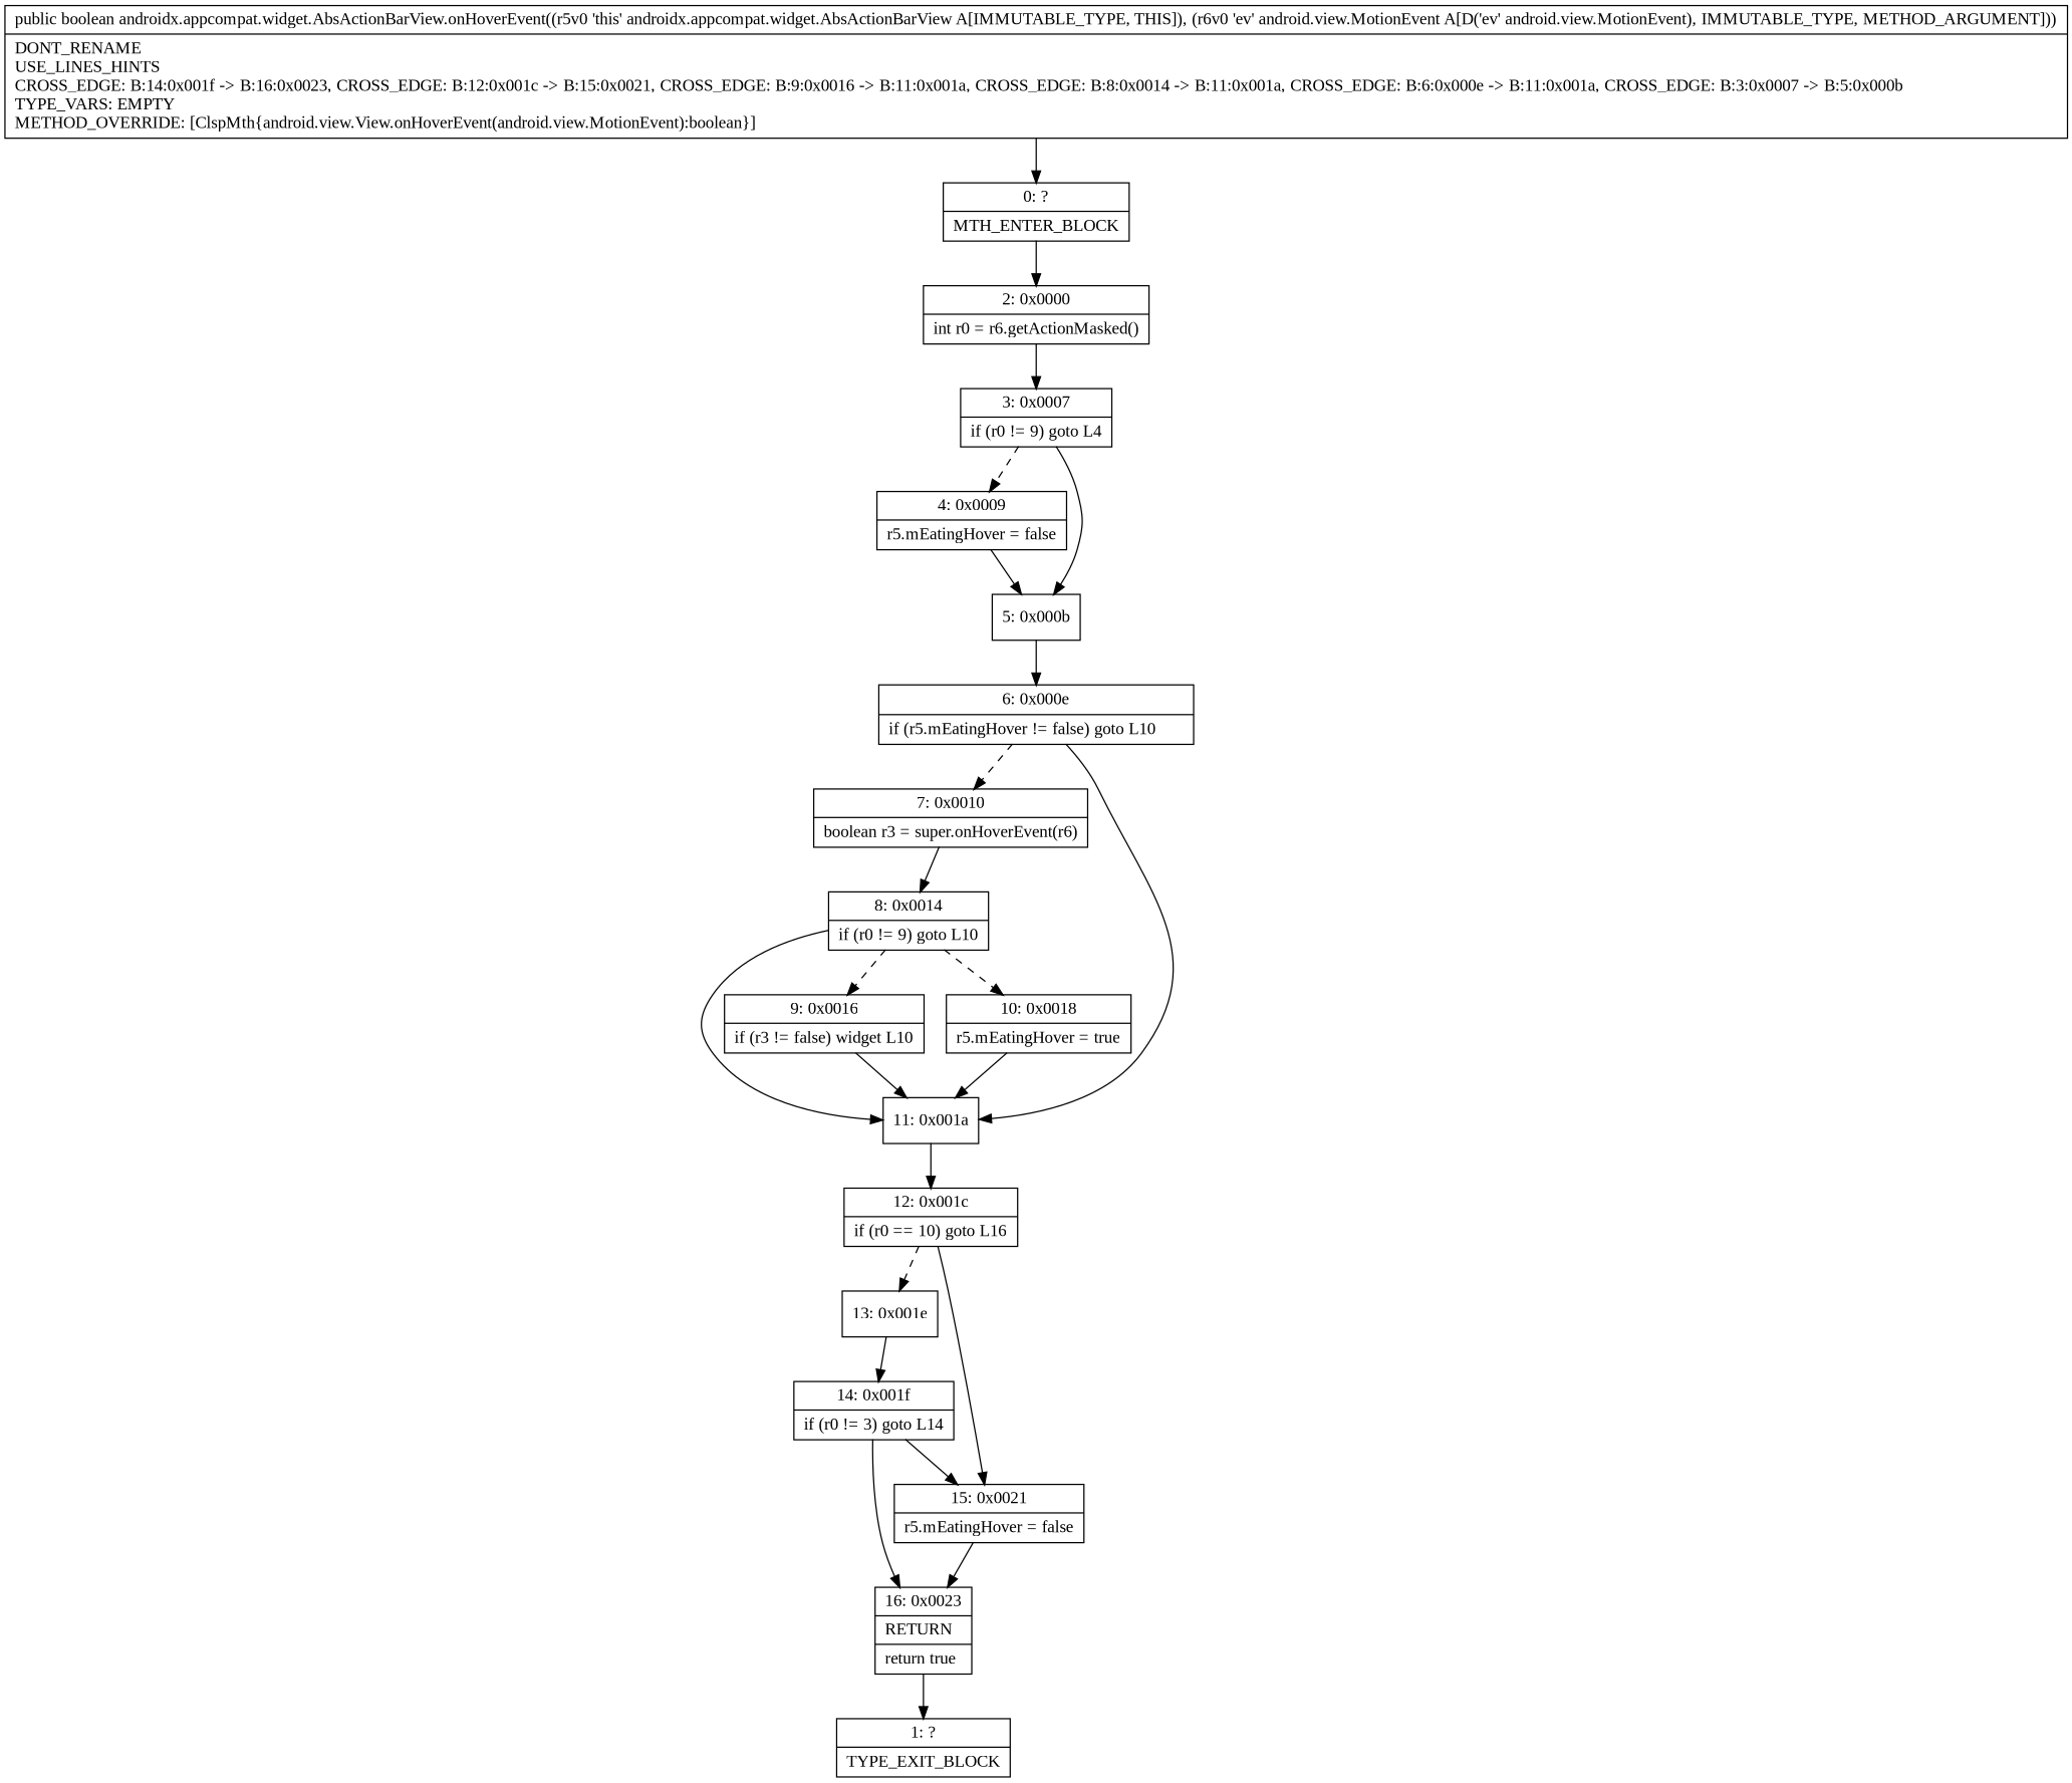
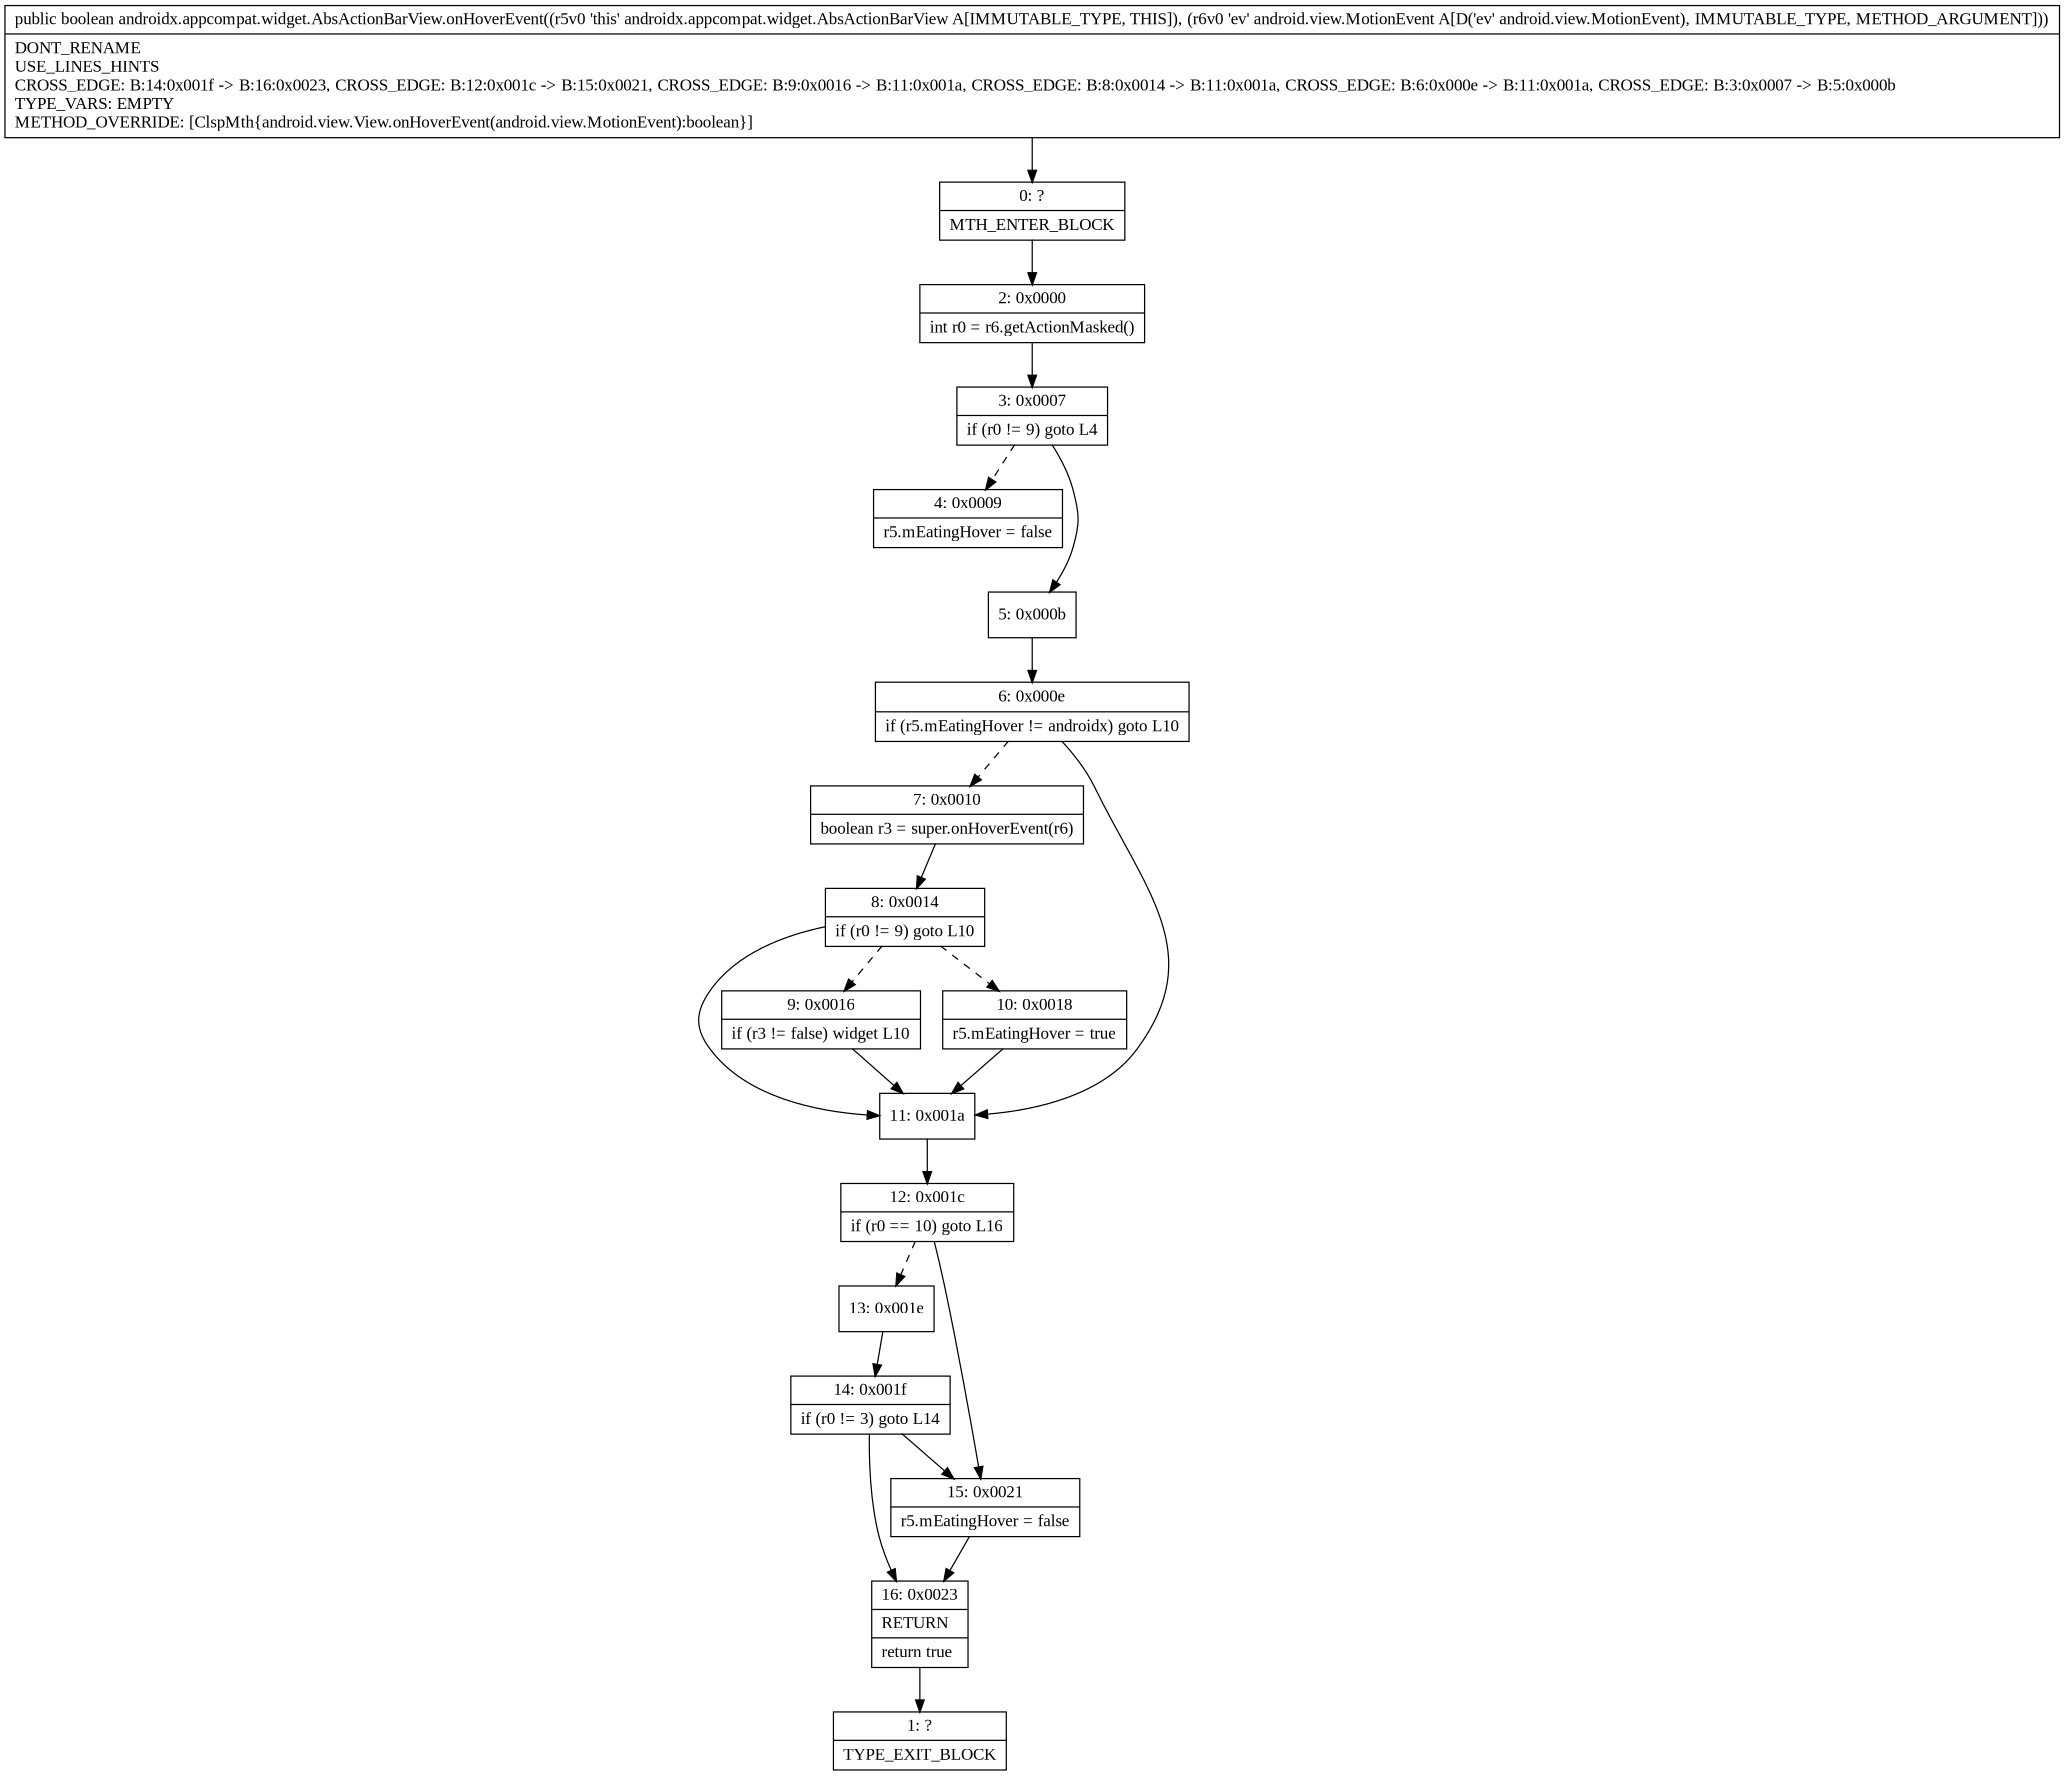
  digraph {
    fontname="Liberation Serif"
    node [fontname="Liberation Serif" shape=record]
    edge [fontname="Liberation Serif"]
    n1 [label="{0\:\ ?|MTH_ENTER_BLOCK\l}"]
    n2 [label="{2\:\ 0x0000|int r0 = r6.getActionMasked()\l}"]
    n3 [label="{3\:\ 0x0007|if (r0 != 9) goto L4\l}"]
    n4 [label="{4\:\ 0x0009|r5.mEatingHover = false\l}"]
    n5 [label="{5\:\ 0x000b}"]
-   n6 [label="{6\:\ 0x000e|if (r5.mEatingHover != false) goto L10\l}"]
+   n6 [label="{6\:\ 0x000e|if (r5.mEatingHover != androidx) goto L10\l}"]
    n7 [label="{7\:\ 0x0010|boolean r3 = super.onHoverEvent(r6)\l}"]
    n8 [label="{11\:\ 0x001a}"]
    n9 [label="{8\:\ 0x0014|if (r0 != 9) goto L10\l}"]
    n10 [label="{12\:\ 0x001c|if (r0 == 10) goto L16\l}"]
    n11 [label="{9\:\ 0x0016|if (r3 != false) widget L10\l}"]
    n12 [label="{10\:\ 0x0018|r5.mEatingHover = true\l}"]
    n13 [label="{13\:\ 0x001e}"]
    n14 [label="{15\:\ 0x0021|r5.mEatingHover = false\l}"]
    n15 [label="{14\:\ 0x001f|if (r0 != 3) goto L14\l}"]
    n16 [label="{16\:\ 0x0023|RETURN\l|return true\l}"]
    n17 [label="{1\:\ ?|TYPE_EXIT_BLOCK\l}"]
    n18 [label="{public boolean androidx.appcompat.widget.AbsActionBarView.onHoverEvent((r5v0 'this' androidx.appcompat.widget.AbsActionBarView A[IMMUTABLE_TYPE, THIS]), (r6v0 'ev' android.view.MotionEvent A[D('ev' android.view.MotionEvent), IMMUTABLE_TYPE, METHOD_ARGUMENT]))  | DONT_RENAME\lUSE_LINES_HINTS\lCROSS_EDGE: B:14:0x001f \-\> B:16:0x0023, CROSS_EDGE: B:12:0x001c \-\> B:15:0x0021, CROSS_EDGE: B:9:0x0016 \-\> B:11:0x001a, CROSS_EDGE: B:8:0x0014 \-\> B:11:0x001a, CROSS_EDGE: B:6:0x000e \-\> B:11:0x001a, CROSS_EDGE: B:3:0x0007 \-\> B:5:0x000b\lTYPE_VARS: EMPTY\lMETHOD_OVERRIDE: [ClspMth\{android.view.View.onHoverEvent(android.view.MotionEvent):boolean\}]\l}"]
    n1 -> n2
    n2 -> n3
    n3 -> n4 [style=dashed]
    n3 -> n5
-   n4 -> n5
    n5 -> n6
    n6 -> n7 [style=dashed]
    n6 -> n8
    n7 -> n9
    n8 -> n10
    n9 -> n8
    n9 -> n11 [style=dashed]
    n9 -> n12 [style=dashed]
    n10 -> n13 [style=dashed]
    n10 -> n14
    n11 -> n8
    n12 -> n8
    n13 -> n15
    n14 -> n16
    n15 -> n14 [style=solid]
    n15 -> n16
    n16 -> n17
    n18 -> n1
  }
